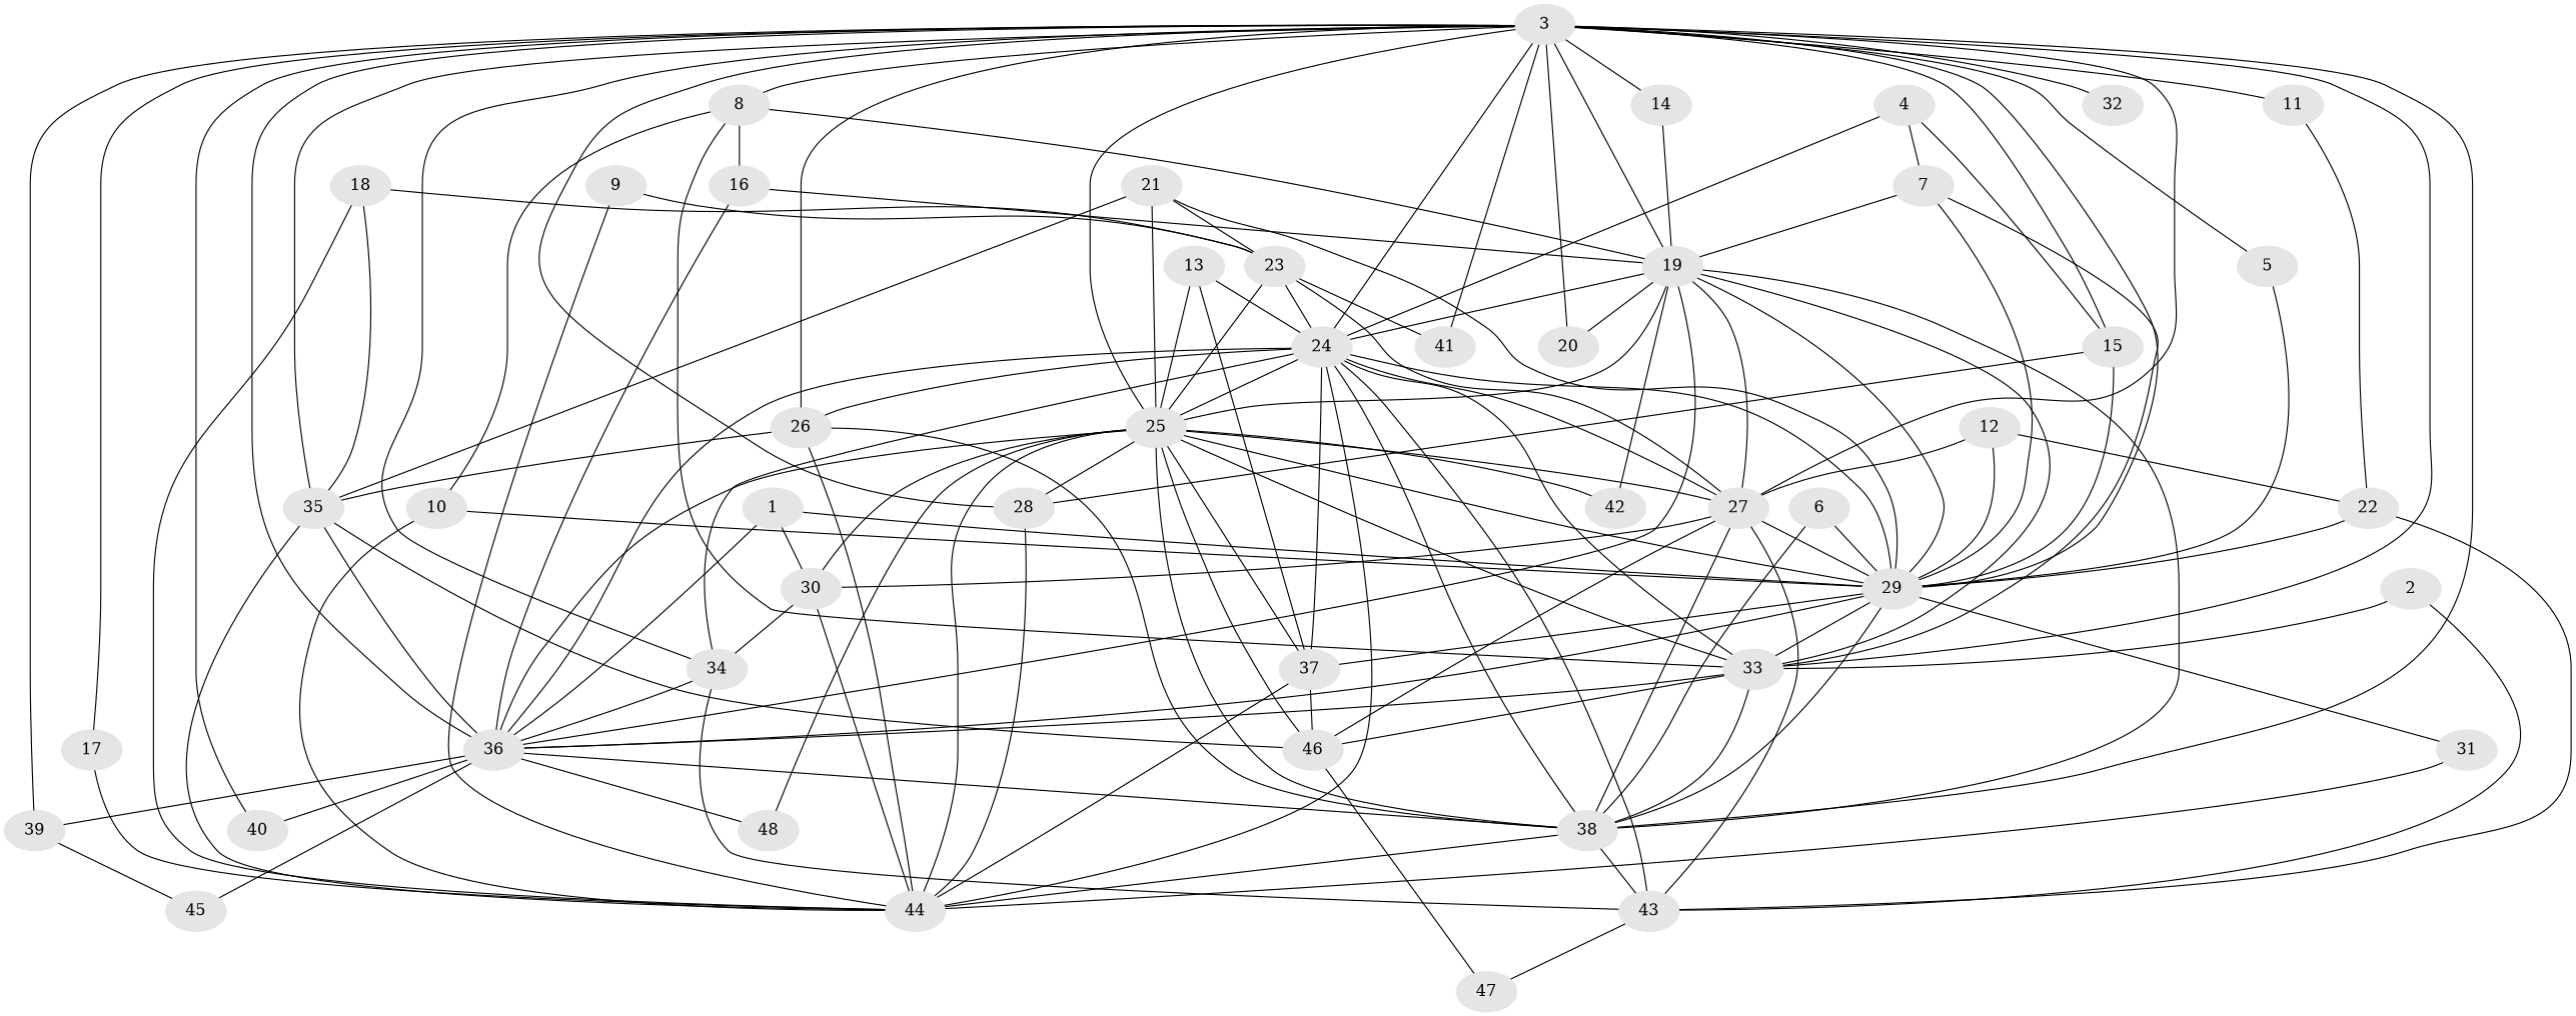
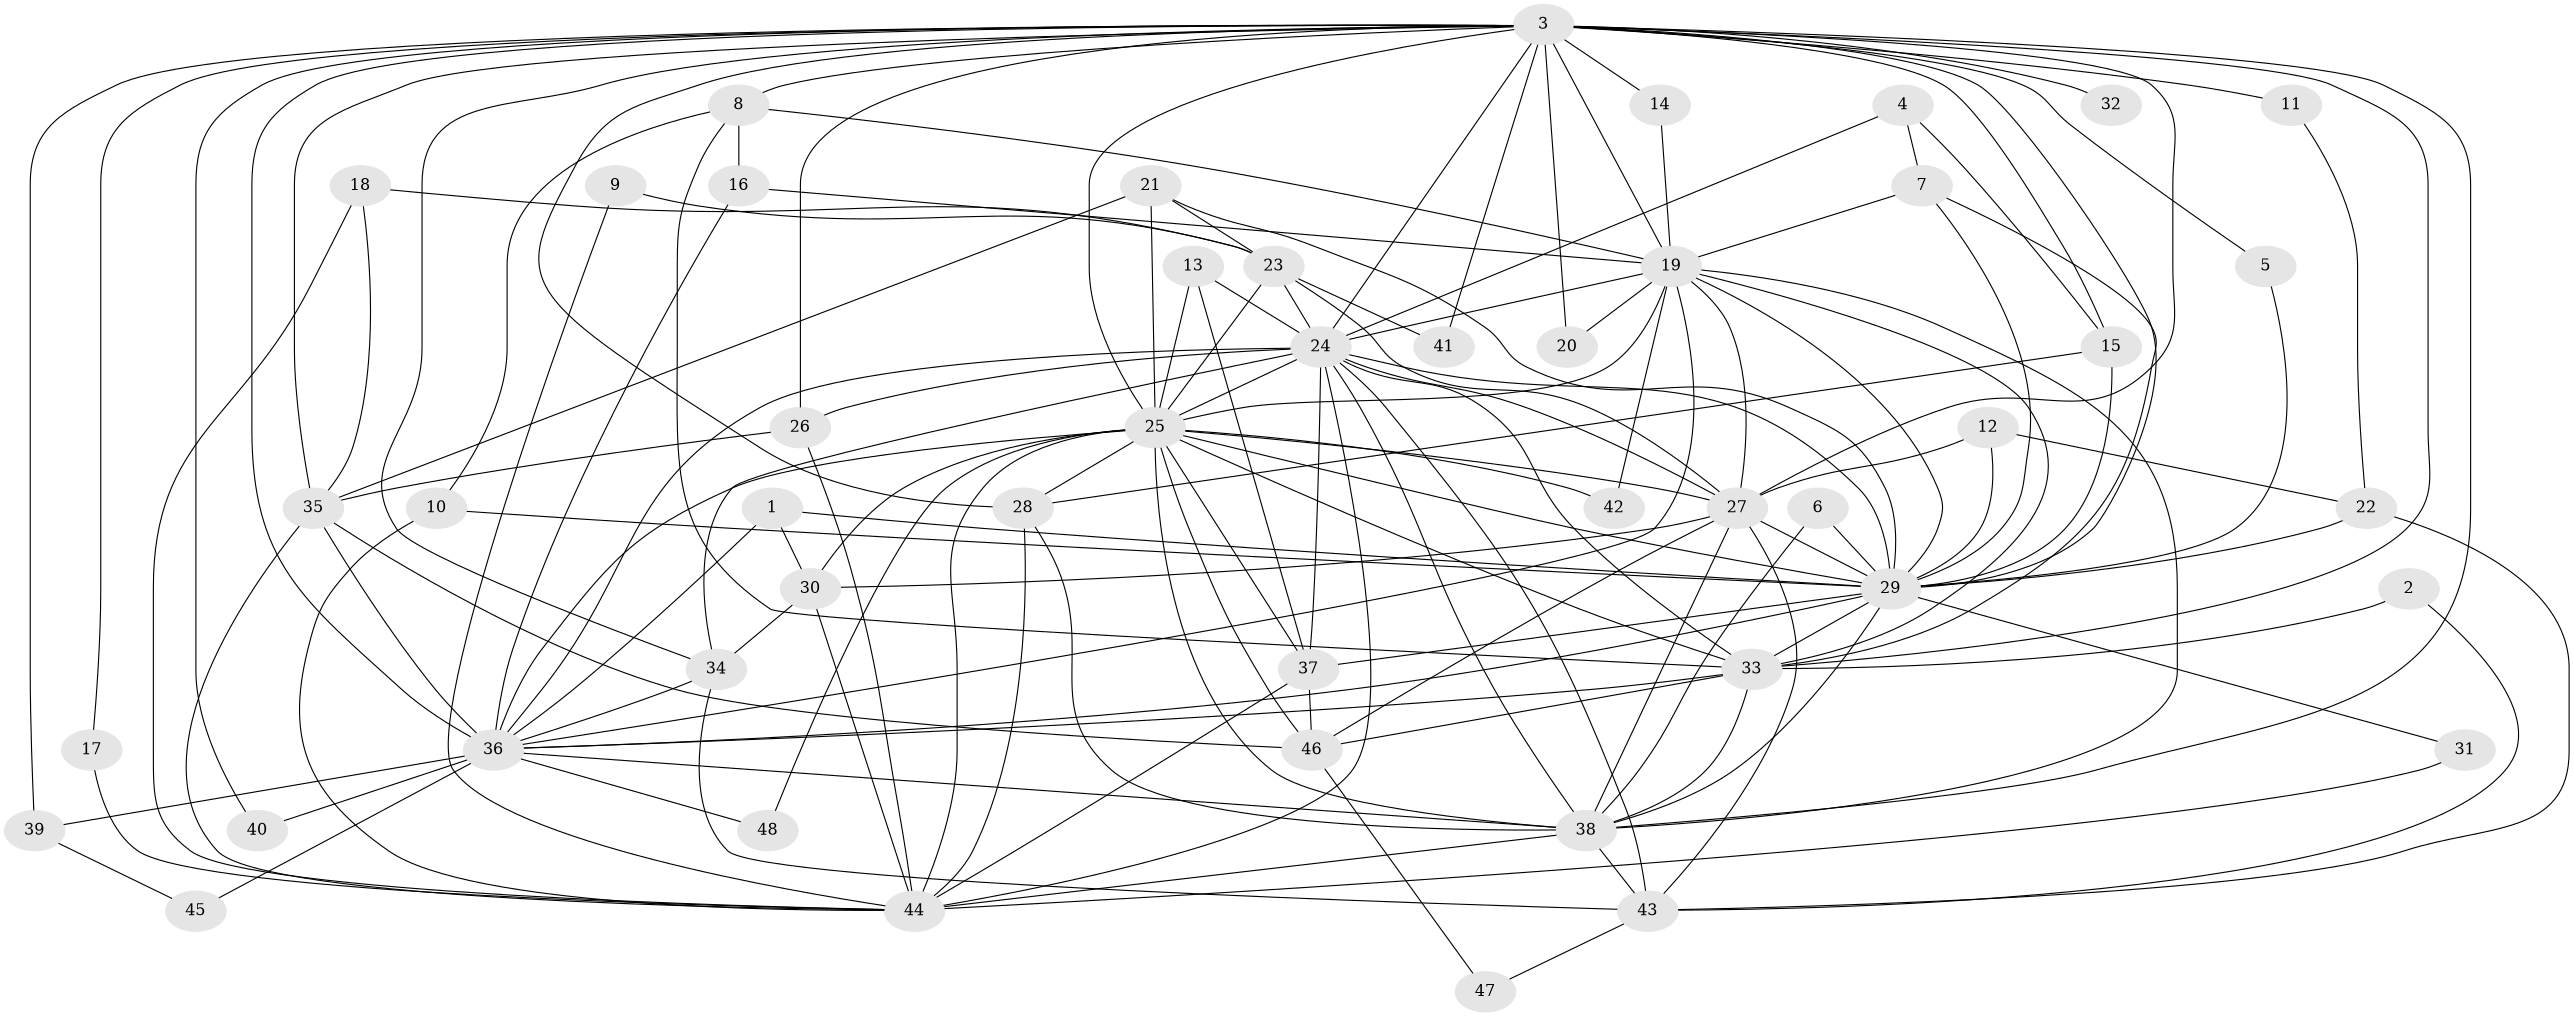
  graph {
    node [color=gray90 style=filled]
    edge [weight=1.0]
    1
    29
    30
    36
    33
    38
    37
    31
    34
    44
    39
    40
    48
    45
    2
    43
    46
    47
    3
    5
    8
    11
    14
    15
    17
    19
    20
    24
    25
    26
    27
    28
    32
    35
    41
    10
    16
    22
    42
    4
    7
    6
    9
    23
    12
    13
    18
    21
    1 -- 29
    1 -- 30
    1 -- 36
    29 -- 36
    29 -- 33
    29 -- 38
    29 -- 37
    29 -- 31
    30 -- 34
    30 -- 44
    36 -- 38
    36 -- 39
    36 -- 40
    36 -- 48
    36 -- 45
    33 -- 36
    33 -- 38
    33 -- 46
    38 -- 44
    38 -- 43
    37 -- 44
    37 -- 46
    31 -- 44
    34 -- 36
    34 -- 43
    39 -- 45
    2 -- 33
    2 -- 43
    43 -- 47
    46 -- 47
    3 -- 29 [weight=2.0]
    3 -- 36 [weight=3.0]
    3 -- 33 [weight=3.0]
    3 -- 38 [weight=2.0]
    3 -- 34
    3 -- 39 [weight=2.0]
    3 -- 40
    3 -- 5
    3 -- 8
    3 -- 11
    3 -- 14
    3 -- 15
    3 -- 17
    3 -- 19 [weight=3.0]
    3 -- 20
    3 -- 24 [weight=3.0]
    3 -- 25 [weight=2.0]
    3 -- 26
    3 -- 27 [weight=3.0]
    3 -- 28
    3 -- 32
    3 -- 35
    3 -- 41
    5 -- 29
    8 -- 33
    8 -- 19
    8 -- 10
    8 -- 16
    11 -- 22
    14 -- 19
    15 -- 29
    15 -- 28
    17 -- 44
    19 -- 29 [weight=2.0]
    19 -- 36
    19 -- 33
    19 -- 38 [weight=2.0]
    19 -- 20
    19 -- 24
    19 -- 25
    19 -- 27
    19 -- 42
    24 -- 29
    24 -- 36
    24 -- 33
    24 -- 38 [weight=2.0]
    24 -- 37
    24 -- 34
    24 -- 44
    24 -- 43
    24 -- 25
    24 -- 26 [weight=2.0]
    24 -- 27
    25 -- 29 [weight=2.0]
    25 -- 30
    25 -- 36
    25 -- 33
    25 -- 38
    25 -- 37
    25 -- 44
    25 -- 48
    25 -- 46
    25 -- 27
    25 -- 28 [weight=2.0]
    25 -- 42 [weight=2.0]
    26 -- 44
    26 -- 35
    27 -- 29
    27 -- 30
    27 -- 38
    27 -- 43
    27 -- 46
-   26 -- 38
+   28 -- 38
    28 -- 44
    35 -- 36
    35 -- 44
    35 -- 46
    10 -- 29
    10 -- 44
    16 -- 36
    16 -- 19
    22 -- 29
    22 -- 43
    4 -- 15
    4 -- 24
    4 -- 7
    7 -- 29
    7 -- 33
    7 -- 19
    6 -- 29
    6 -- 38
    9 -- 44
    9 -- 23
    23 -- 24
    23 -- 25
    23 -- 27
    23 -- 41
    12 -- 29
    12 -- 27
    12 -- 22
    13 -- 37
    13 -- 24
    13 -- 25
    18 -- 44
    18 -- 35
    18 -- 23
    21 -- 29
    21 -- 25 [weight=2.0]
    21 -- 35
    21 -- 23
  }
